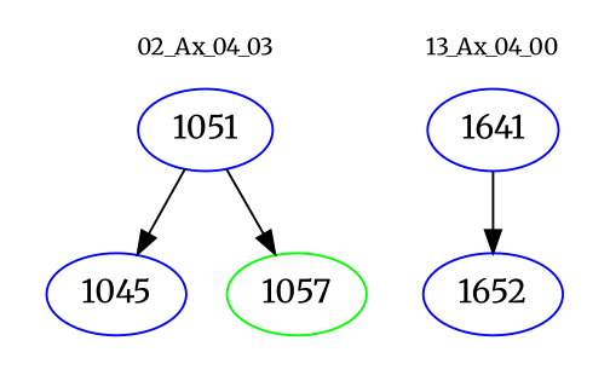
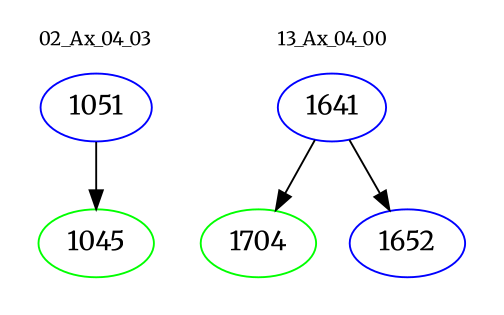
  digraph {
    fontname=Merriweather
    node [color=blue fontname=Merriweather]
    edge [color=black fontname=Merriweather]
    n1 [label=1051]
-   n2 [label=1045]
-   n3 [color=green label=1057]
+   n2 [color=green label=1045]
    n4 [label=1641]
+   n5 [color=green label=1704]
    n6 [label=1652]
    subgraph cluster_1 {
      color=white
      fontsize=10
      label="02_Ax_04_03"
      n1
      n2
-     n3
    }
    subgraph cluster_2 {
      color=white
      fontsize=10
      label="13_Ax_04_00"
      n4
+     n5
      n6
    }
    n1 -> n2
-   n1 -> n3
+   n4 -> n5
    n4 -> n6
  }
